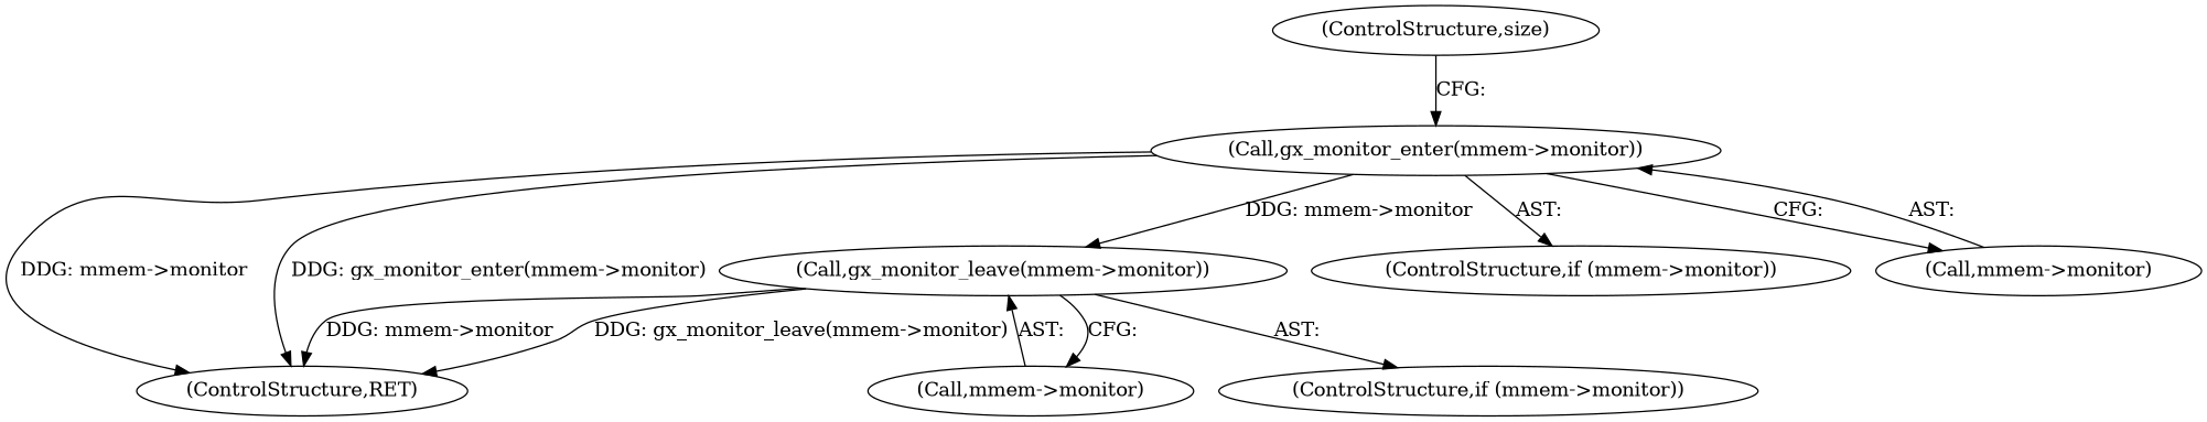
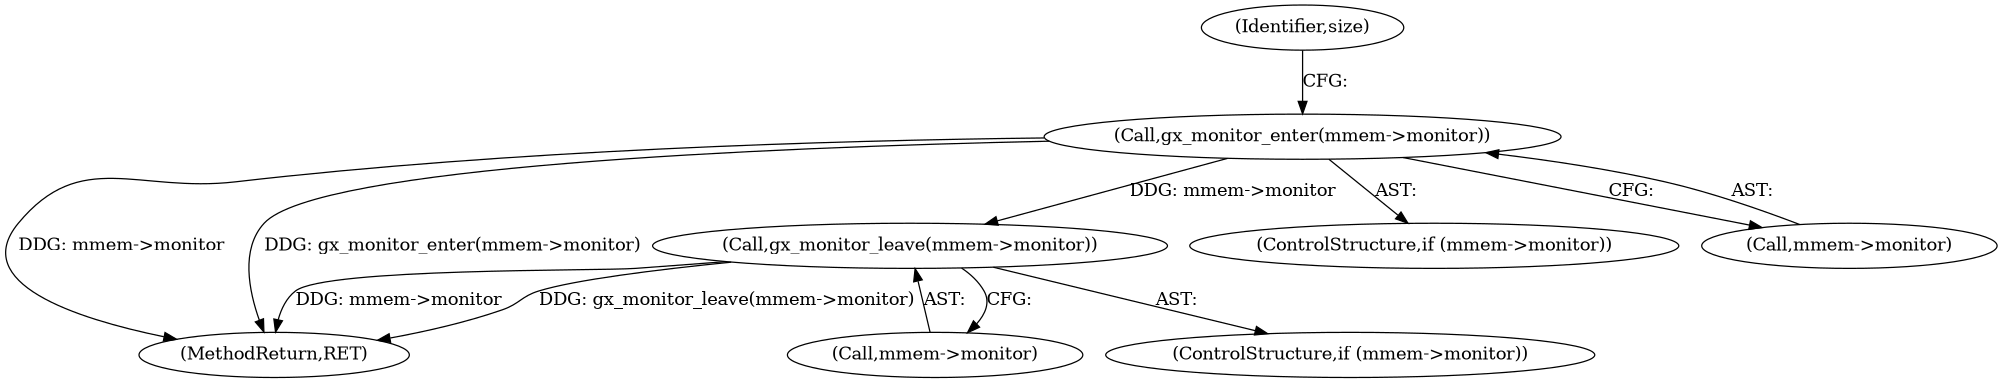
  digraph {
    n1 [label="(Call,gx_monitor_leave(mmem->monitor))"]
    n2 [label="(Call,mmem->monitor)"]
-   n3 [label="(ControlStructure,RET)"]
+   n3 [label="(MethodReturn,RET)"]
    n4 [label="(ControlStructure,if (mmem->monitor))"]
    n5 [label="(Call,gx_monitor_enter(mmem->monitor))"]
    n6 [label="(ControlStructure,if (mmem->monitor))"]
    n7 [label="(Call,mmem->monitor)"]
-   n8 [label="(ControlStructure,size)"]
+   n8 [label="(Identifier,size)"]
    n1 -> n2 [label="CFG: "]
    n1 -> n3 [label="DDG: mmem->monitor"]
    n1 -> n3 [label="DDG: gx_monitor_leave(mmem->monitor)"]
    n1 -> n4 [label="AST: "]
    n2 -> n1 [label="AST: "]
    n5 -> n1 [label="DDG: mmem->monitor"]
    n5 -> n3 [label="DDG: mmem->monitor"]
    n5 -> n3 [label="DDG: gx_monitor_enter(mmem->monitor)"]
    n5 -> n6 [label="AST: "]
    n5 -> n7 [label="CFG: "]
    n7 -> n5 [label="AST: "]
    n8 -> n5 [label="CFG: "]
  }
